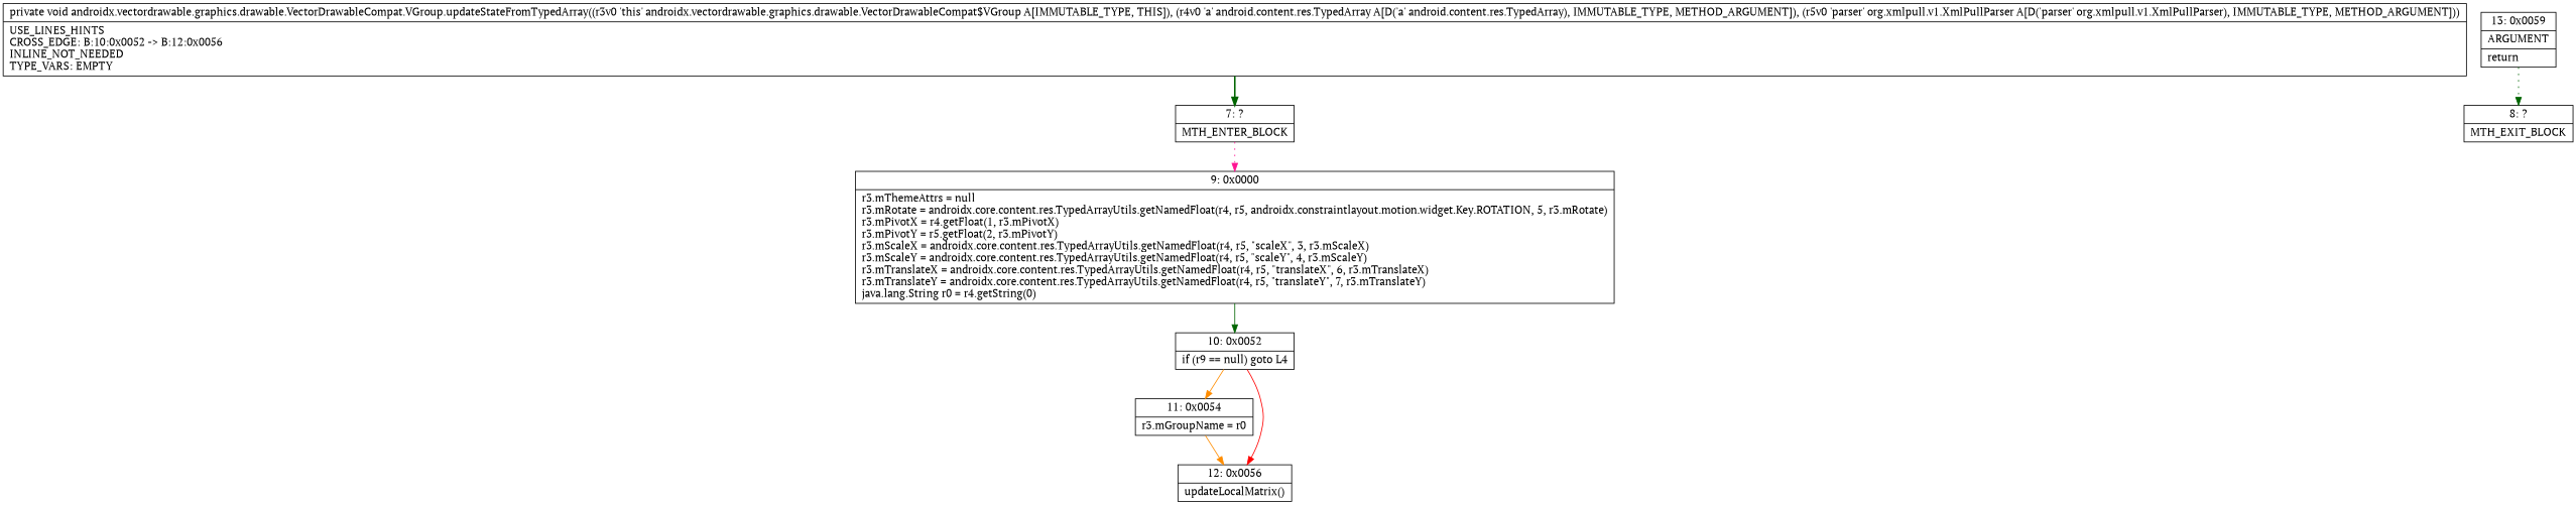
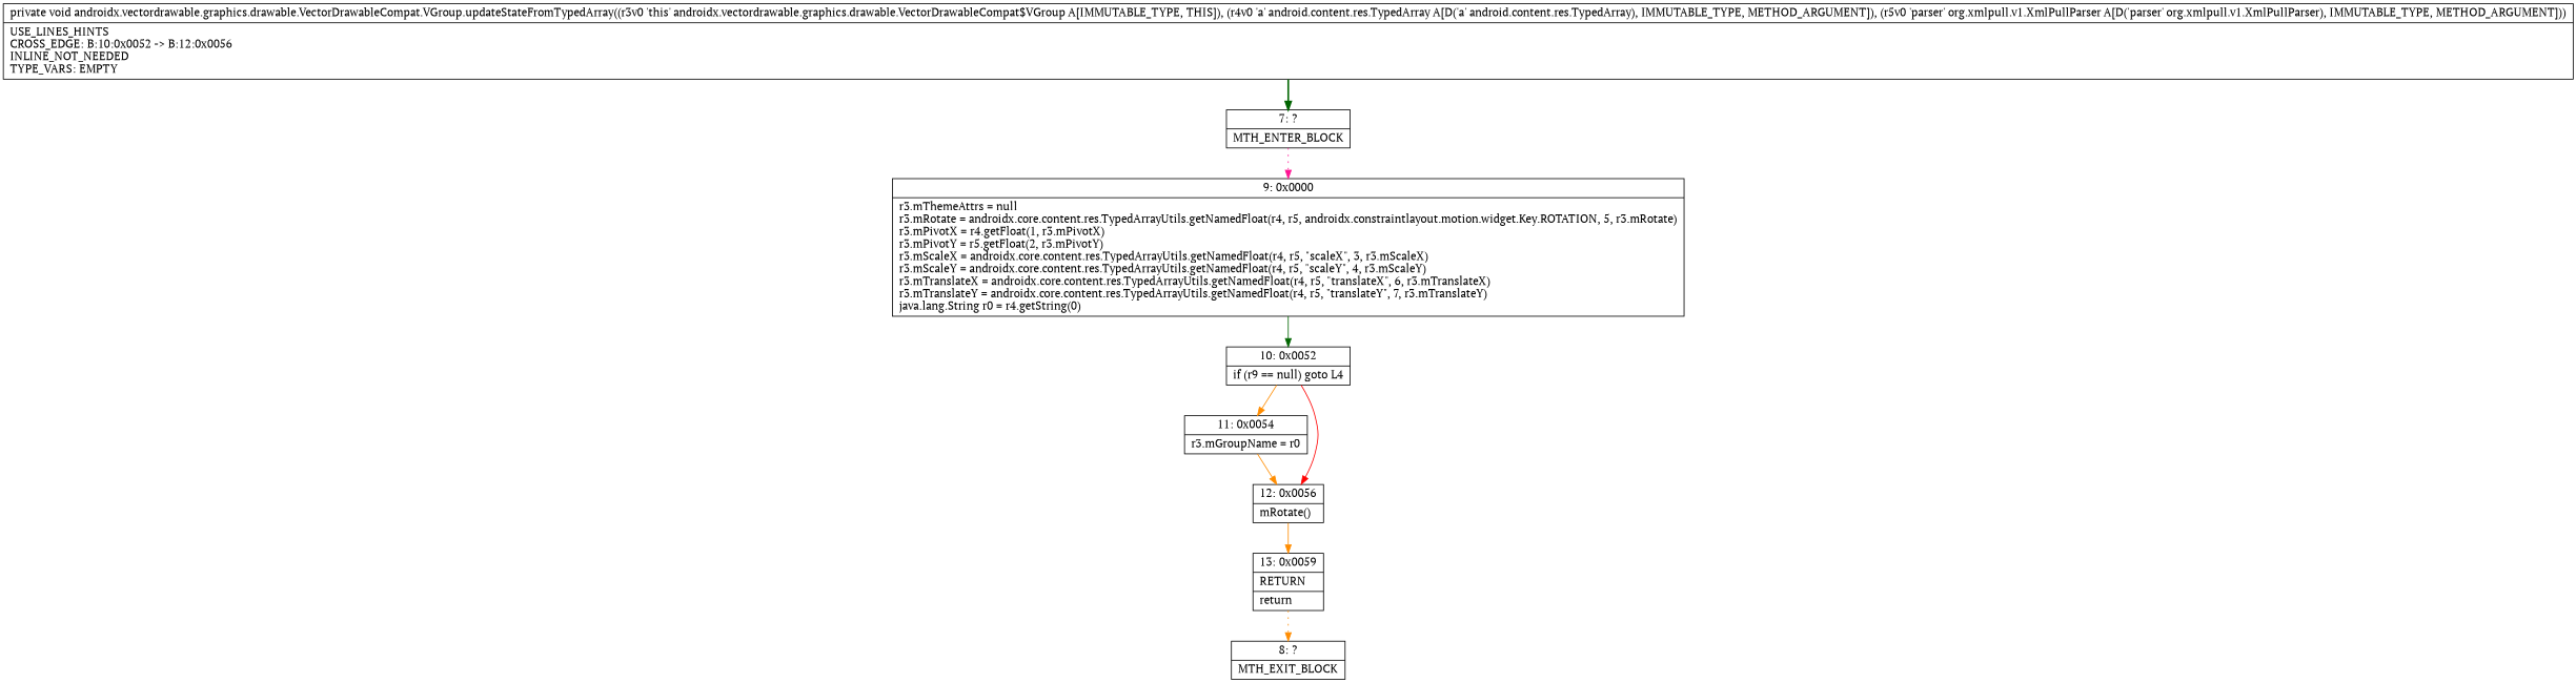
  digraph {
    fontname="PT Serif"
    node [fontname="PT Serif" shape=record]
    edge [color=darkorange fontname="PT Serif" style=solid]
    n1 [label="{7\:\ ?|MTH_ENTER_BLOCK\l}"]
    n2 [label="{9\:\ 0x0000|r3.mThemeAttrs = null\lr3.mRotate = androidx.core.content.res.TypedArrayUtils.getNamedFloat(r4, r5, androidx.constraintlayout.motion.widget.Key.ROTATION, 5, r3.mRotate)\lr3.mPivotX = r4.getFloat(1, r3.mPivotX)\lr3.mPivotY = r5.getFloat(2, r3.mPivotY)\lr3.mScaleX = androidx.core.content.res.TypedArrayUtils.getNamedFloat(r4, r5, \"scaleX\", 3, r3.mScaleX)\lr3.mScaleY = androidx.core.content.res.TypedArrayUtils.getNamedFloat(r4, r5, \"scaleY\", 4, r3.mScaleY)\lr3.mTranslateX = androidx.core.content.res.TypedArrayUtils.getNamedFloat(r4, r5, \"translateX\", 6, r3.mTranslateX)\lr3.mTranslateY = androidx.core.content.res.TypedArrayUtils.getNamedFloat(r4, r5, \"translateY\", 7, r3.mTranslateY)\ljava.lang.String r0 = r4.getString(0)\l}"]
    n3 [label="{10\:\ 0x0052|if (r9 == null) goto L4\l}"]
    n4 [label="{11\:\ 0x0054|r3.mGroupName = r0\l}"]
-   n5 [label="{12\:\ 0x0056|updateLocalMatrix()\l}"]
-   n6 [label="{13\:\ 0x0059|ARGUMENT\l|return\l}"]
+   n5 [label="{12\:\ 0x0056|mRotate()\l}"]
+   n6 [label="{13\:\ 0x0059|RETURN\l|return\l}"]
    n7 [label="{8\:\ ?|MTH_EXIT_BLOCK\l}"]
    n8 [label="{private void androidx.vectordrawable.graphics.drawable.VectorDrawableCompat.VGroup.updateStateFromTypedArray((r3v0 'this' androidx.vectordrawable.graphics.drawable.VectorDrawableCompat$VGroup A[IMMUTABLE_TYPE, THIS]), (r4v0 'a' android.content.res.TypedArray A[D('a' android.content.res.TypedArray), IMMUTABLE_TYPE, METHOD_ARGUMENT]), (r5v0 'parser' org.xmlpull.v1.XmlPullParser A[D('parser' org.xmlpull.v1.XmlPullParser), IMMUTABLE_TYPE, METHOD_ARGUMENT]))  | USE_LINES_HINTS\lCROSS_EDGE: B:10:0x0052 \-\> B:12:0x0056\lINLINE_NOT_NEEDED\lTYPE_VARS: EMPTY\l}"]
    n1 -> n2 [color=deeppink style=dotted]
    n2 -> n3 [color=darkgreen]
    n3 -> n4
    n3 -> n5 [color=red]
    n4 -> n5
-   n6 -> n7 [color=darkgreen style=dotted]
+   n5 -> n6
+   n6 -> n7 [style=dotted]
    n8 -> n1 [color=darkgreen style=bold]
  }
